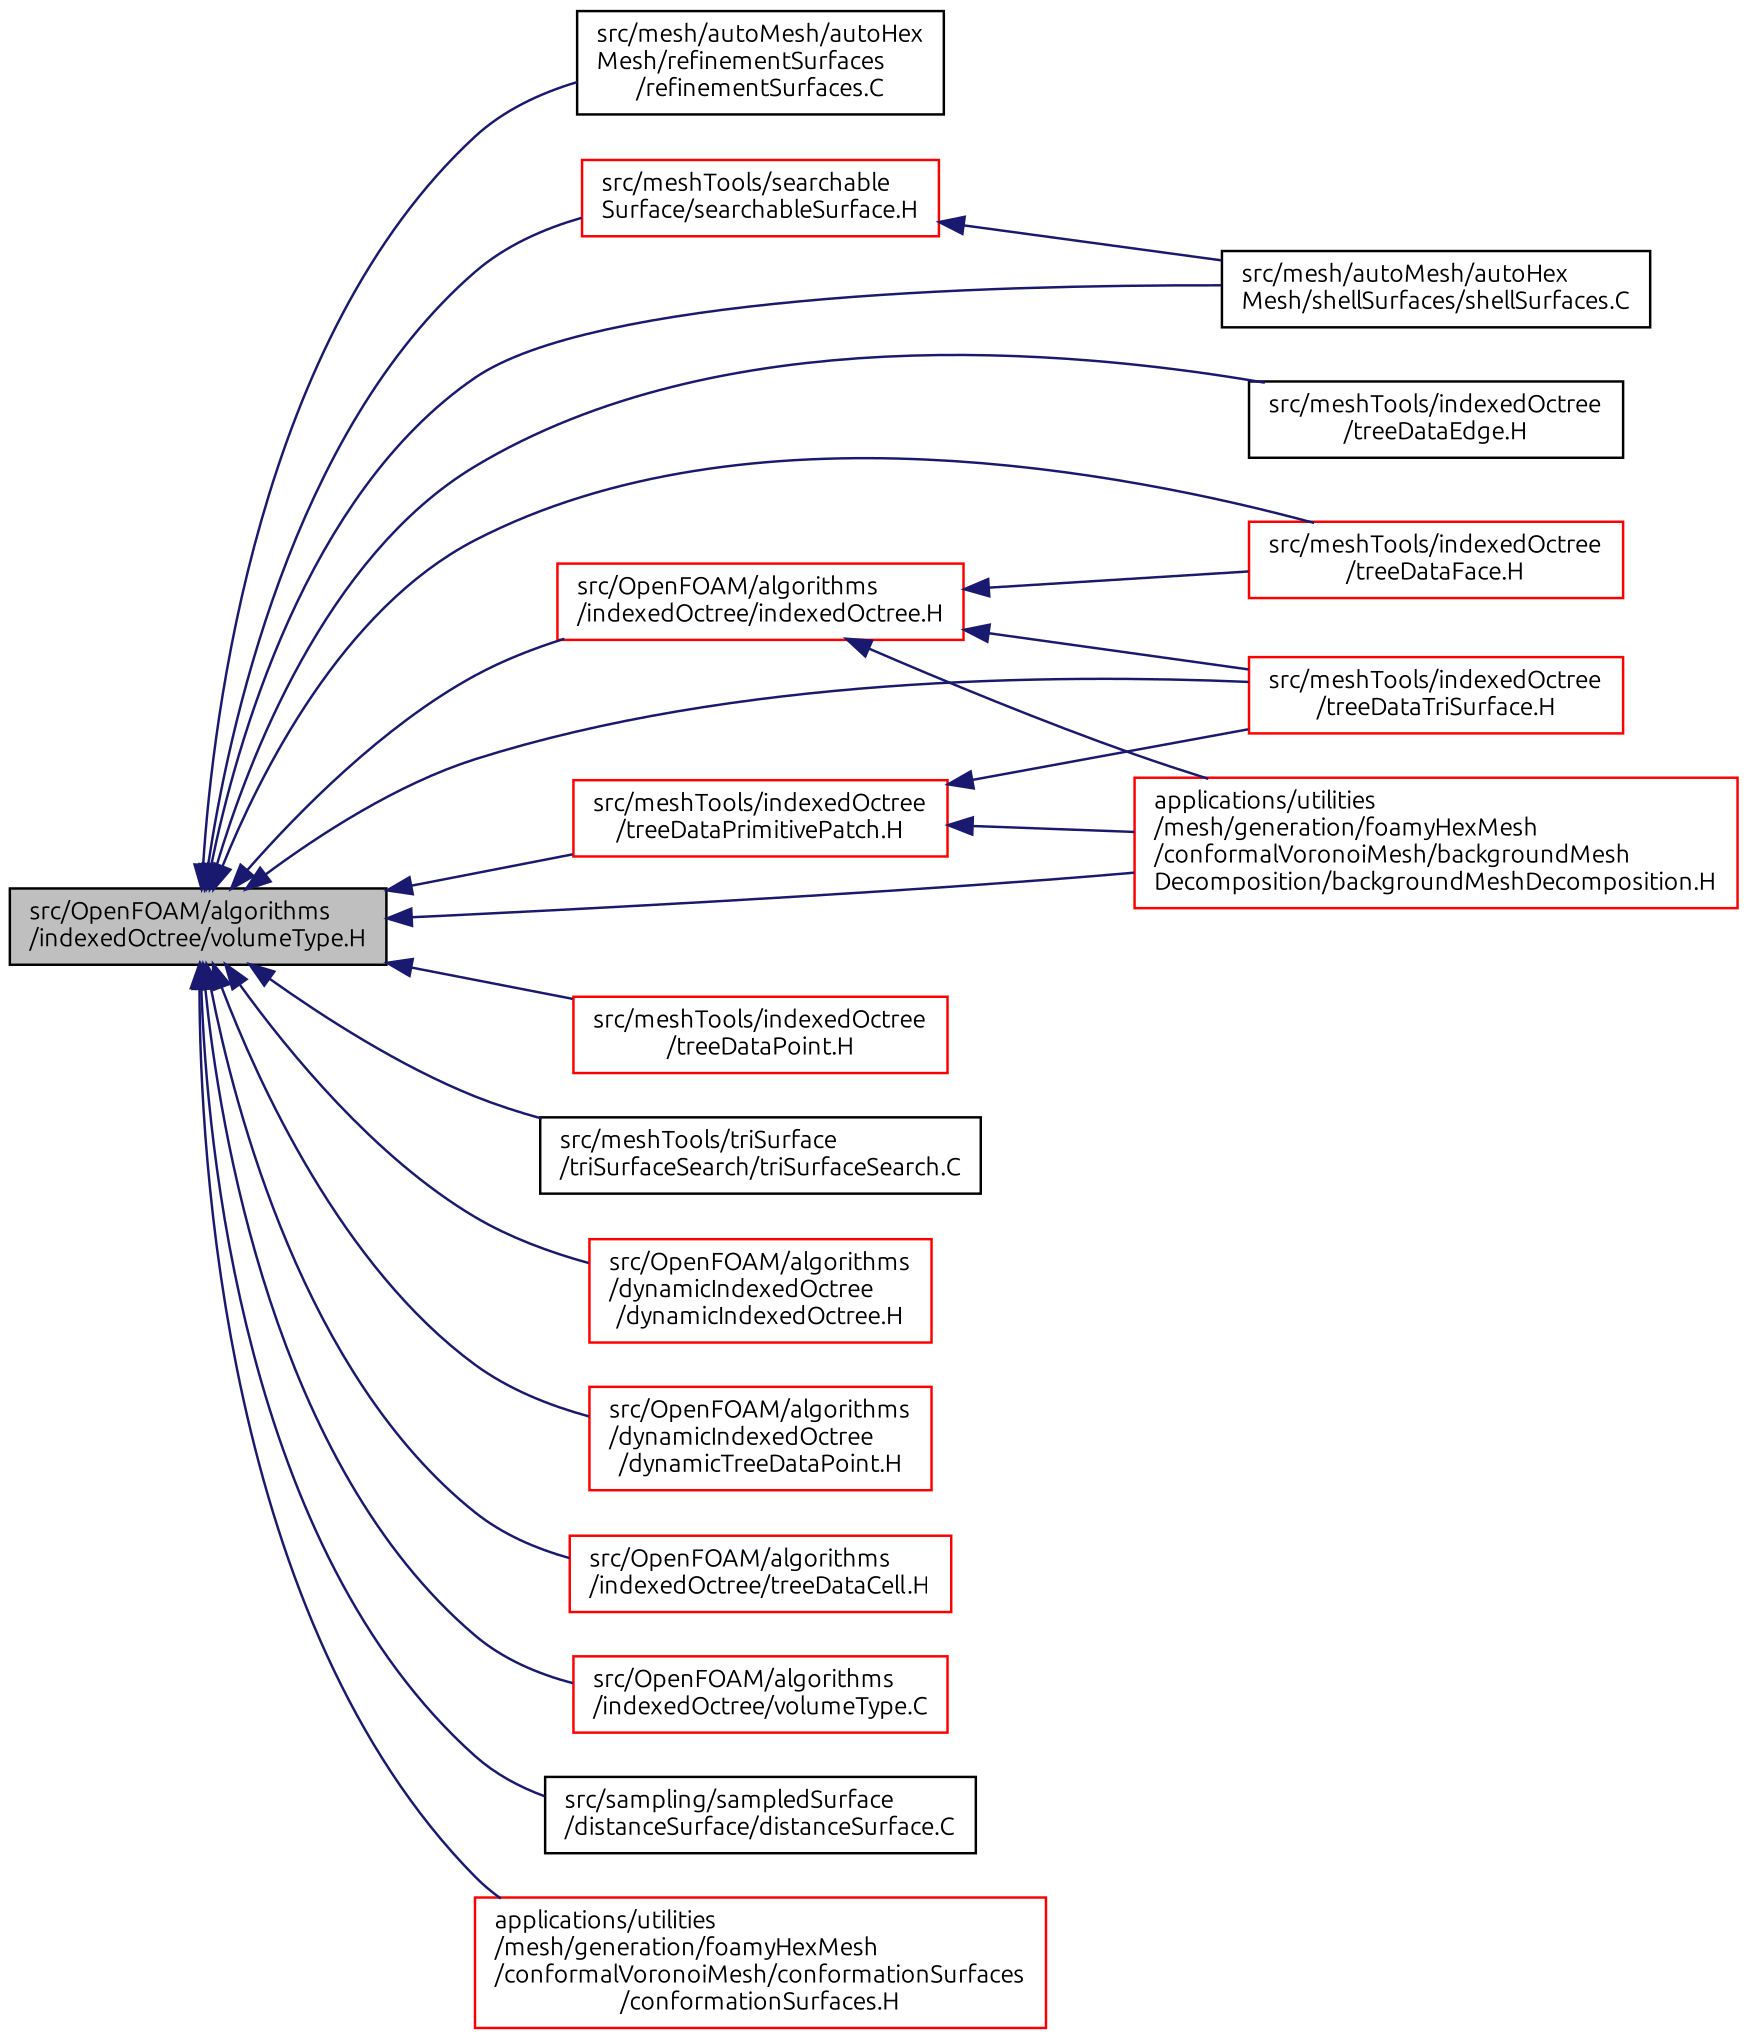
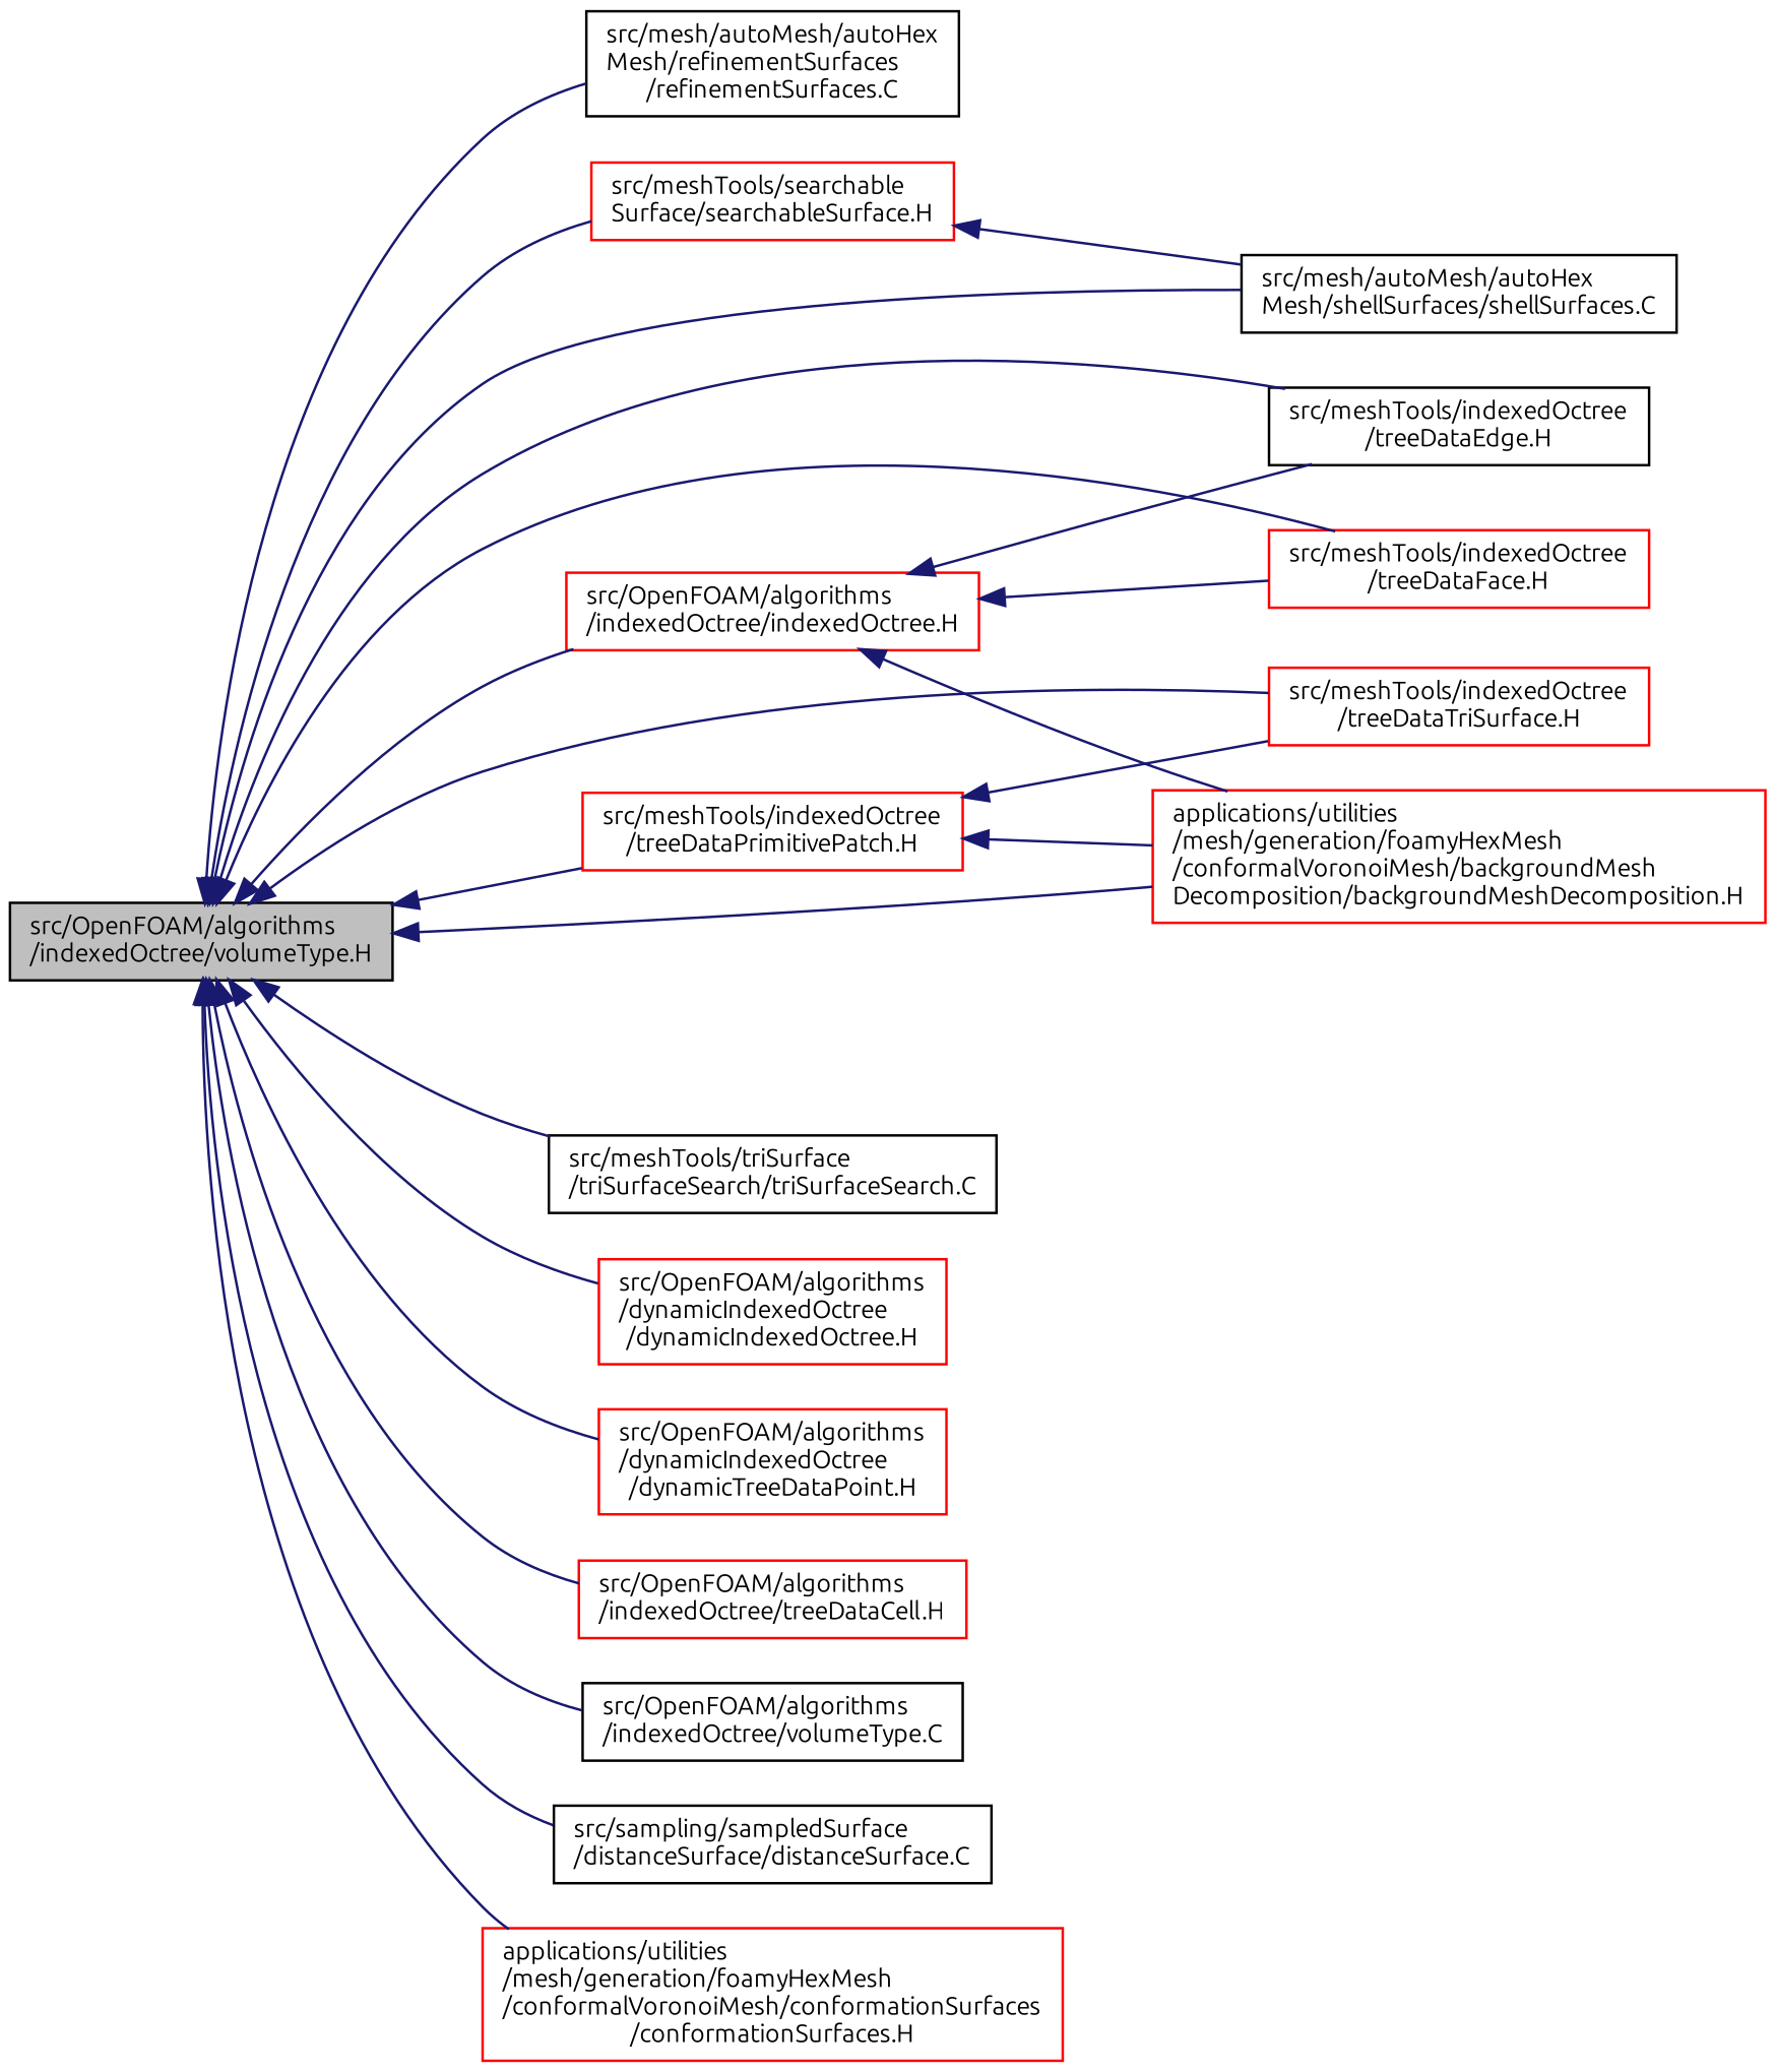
  digraph {
    fontname=Ubuntu
    rankdir=LR
    node [color=red fontname=Ubuntu fontsize=10 shape=record]
    edge [color=midnightblue dir=back fontname=Ubuntu fontsize=10 labelfontname=FreeSans labelfontsize=10 style=solid]
    n1 [color=black fillcolor=grey75 fontcolor=black height=0.2 label="src/OpenFOAM/algorithms\l/indexedOctree/volumeType.H" style=filled width=0.4]
    n2 [color=black height=0.2 label="src/mesh/autoMesh/autoHex\lMesh/refinementSurfaces\l/refinementSurfaces.C" width=0.4]
    n3 [color=black height=0.2 label="src/mesh/autoMesh/autoHex\lMesh/shellSurfaces/shellSurfaces.C" width=0.4]
    n4 [color=black height=0.2 label="src/meshTools/indexedOctree\l/treeDataEdge.H" width=0.4]
    n5 [height=0.2 label="src/meshTools/indexedOctree\l/treeDataFace.H" width=0.4]
-   n6 [height=0.2 label="src/meshTools/indexedOctree\l/treeDataPoint.H" width=0.4]
    n7 [height=0.2 label="src/meshTools/indexedOctree\l/treeDataPrimitivePatch.H" width=0.4]
    n8 [height=0.2 label="src/meshTools/indexedOctree\l/treeDataTriSurface.H" width=0.4]
    n9 [height=0.2 label="applications/utilities\l/mesh/generation/foamyHexMesh\l/conformalVoronoiMesh/backgroundMesh\lDecomposition/backgroundMeshDecomposition.H" width=0.4]
    n10 [height=0.2 label="src/meshTools/searchable\lSurface/searchableSurface.H" width=0.4]
    n11 [color=black height=0.2 label="src/meshTools/triSurface\l/triSurfaceSearch/triSurfaceSearch.C" width=0.4]
    n12 [height=0.2 label="src/OpenFOAM/algorithms\l/dynamicIndexedOctree\l/dynamicIndexedOctree.H" width=0.4]
    n13 [height=0.2 label="src/OpenFOAM/algorithms\l/dynamicIndexedOctree\l/dynamicTreeDataPoint.H" width=0.4]
    n14 [height=0.2 label="src/OpenFOAM/algorithms\l/indexedOctree/indexedOctree.H" width=0.4]
    n15 [height=0.2 label="src/OpenFOAM/algorithms\l/indexedOctree/treeDataCell.H" width=0.4]
-   n16 [height=0.2 label="src/OpenFOAM/algorithms\l/indexedOctree/volumeType.C" width=0.4]
+   n16 [color=black height=0.2 label="src/OpenFOAM/algorithms\l/indexedOctree/volumeType.C" width=0.4]
    n17 [color=black height=0.2 label="src/sampling/sampledSurface\l/distanceSurface/distanceSurface.C" width=0.4]
    n18 [height=0.2 label="applications/utilities\l/mesh/generation/foamyHexMesh\l/conformalVoronoiMesh/conformationSurfaces\l/conformationSurfaces.H" width=0.4]
    n1 -> n2
    n1 -> n3
    n1 -> n4
    n1 -> n5
-   n1 -> n6
    n1 -> n7
    n1 -> n8
    n1 -> n9
    n1 -> n10
    n1 -> n11
    n1 -> n12
    n1 -> n13
    n1 -> n14
    n1 -> n15
    n1 -> n16
    n1 -> n17
    n1 -> n18
    n7 -> n8
    n7 -> n9
    n10 -> n3
    n14 -> n5
-   n14 -> n8
+   n14 -> n4
    n14 -> n9
  }
